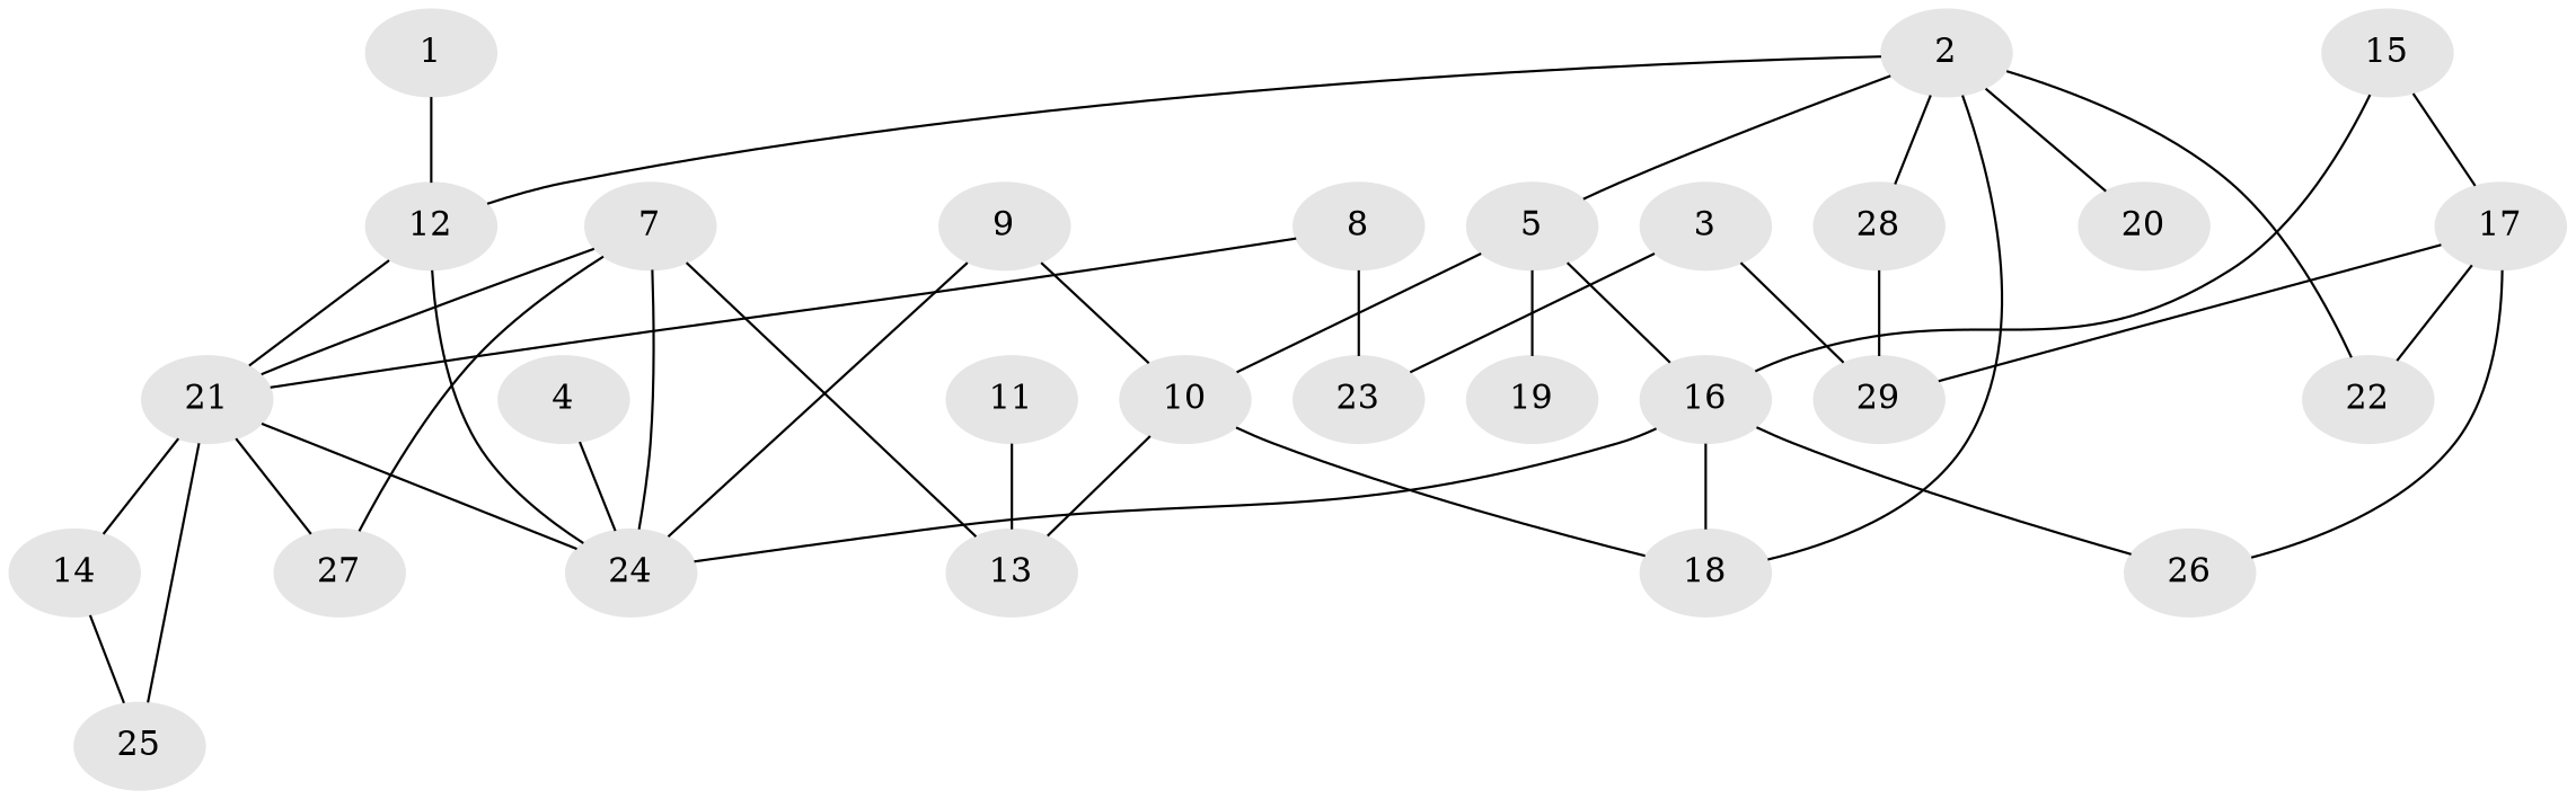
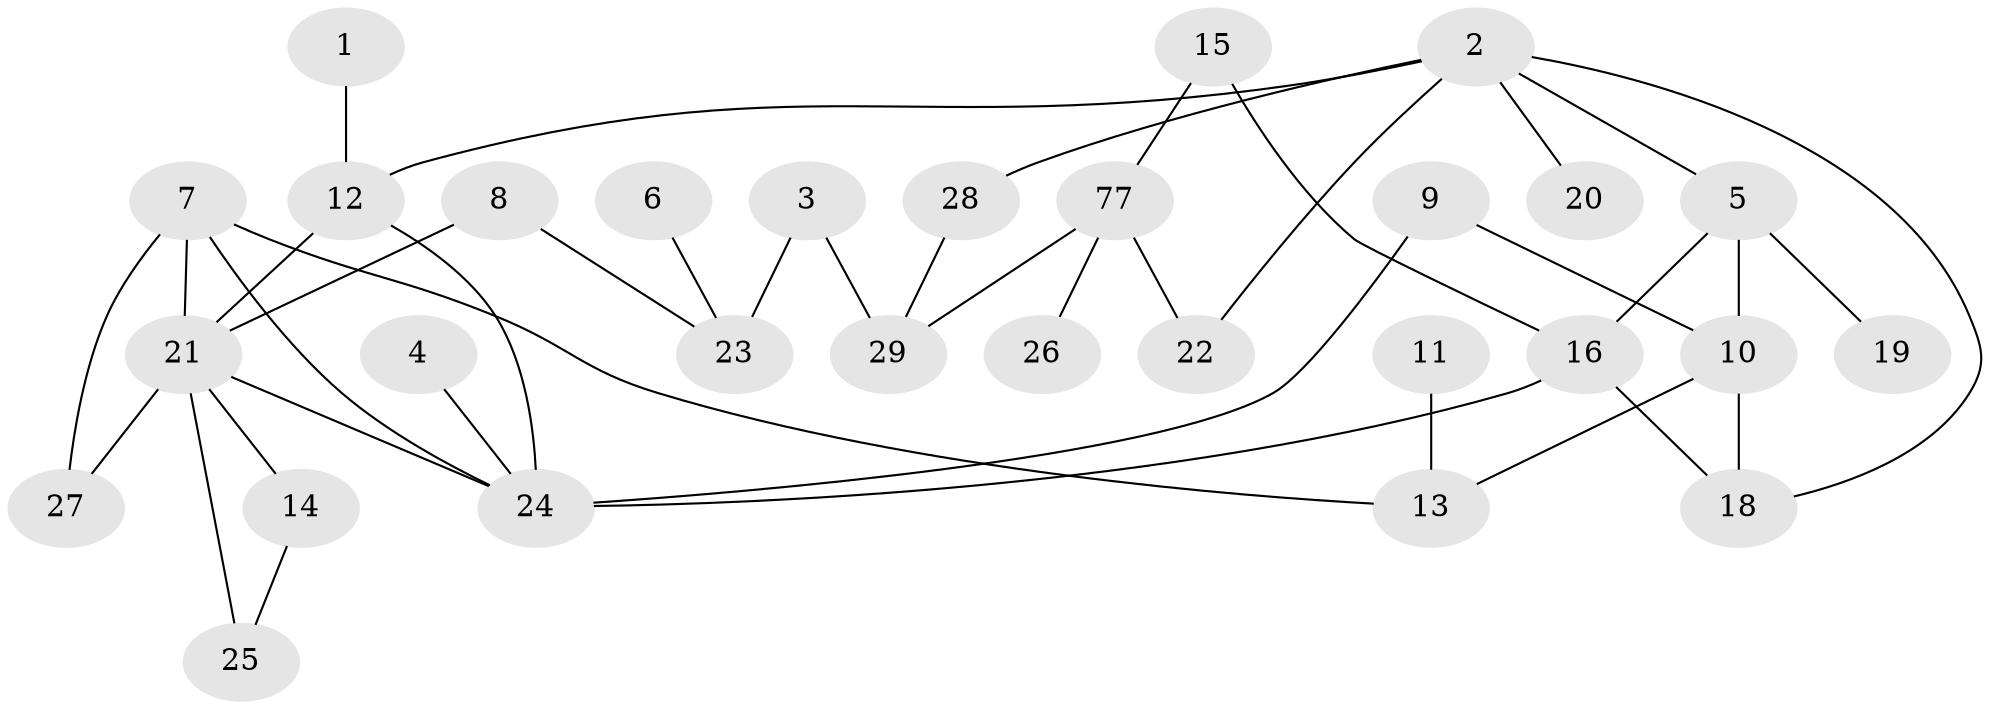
  graph {
    node [color=gray90 style=filled]
    edge [weight=1.0]
    1
    12
    24
    21
    2
    5
    18
    20
    22
    28
    10
    16
    19
    29
    3
    23
    4
    13
    26
+   6
    7
    27
    14
    25
    8
    9
    11
    15
-   17
+   17 [label=77]
    1 -- 12
    12 -- 24
    12 -- 21
    21 -- 24
    21 -- 27
    21 -- 14
    21 -- 25
    2 -- 12
    2 -- 5
    2 -- 18
    2 -- 20
    2 -- 22
    2 -- 28
    5 -- 10
    5 -- 16
    5 -- 19
    28 -- 29
    10 -- 18
    10 -- 13
    16 -- 24
    16 -- 18
-   16 -- 26
    3 -- 29
    3 -- 23
    4 -- 24
+   6 -- 23
    7 -- 24
    7 -- 21
    7 -- 13
    7 -- 27
    14 -- 25
    8 -- 21
    8 -- 23
    9 -- 24
    9 -- 10
    11 -- 13
    15 -- 16
    15 -- 17
    17 -- 22
    17 -- 29
    17 -- 26
  }
